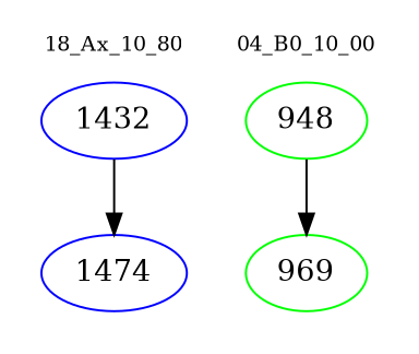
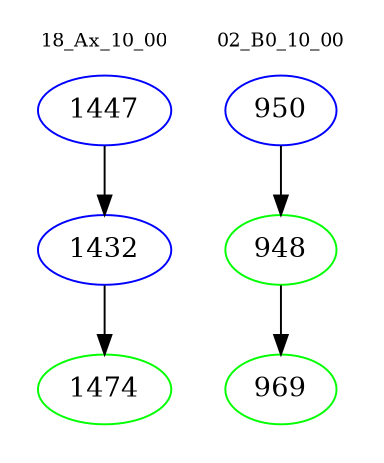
  digraph {
    node [color=blue]
    edge [color=black]
+   n1 [label=1447]
    n2 [label=1432]
-   n3 [label=1474]
+   n3 [color=green label=1474]
+   n4 [label=950]
    n5 [color=green label=948]
    n6 [color=green label=969]
    subgraph cluster_1 {
      color=white
      fontsize=10
-     label="18_Ax_10_80"
+     label="18_Ax_10_00"
+     n1
      n2
      n3
    }
    subgraph cluster_2 {
      color=white
      fontsize=10
-     label="04_B0_10_00"
+     label="02_B0_10_00"
+     n4
      n5
      n6
    }
+   n1 -> n2
    n2 -> n3
+   n4 -> n5
    n5 -> n6
  }
